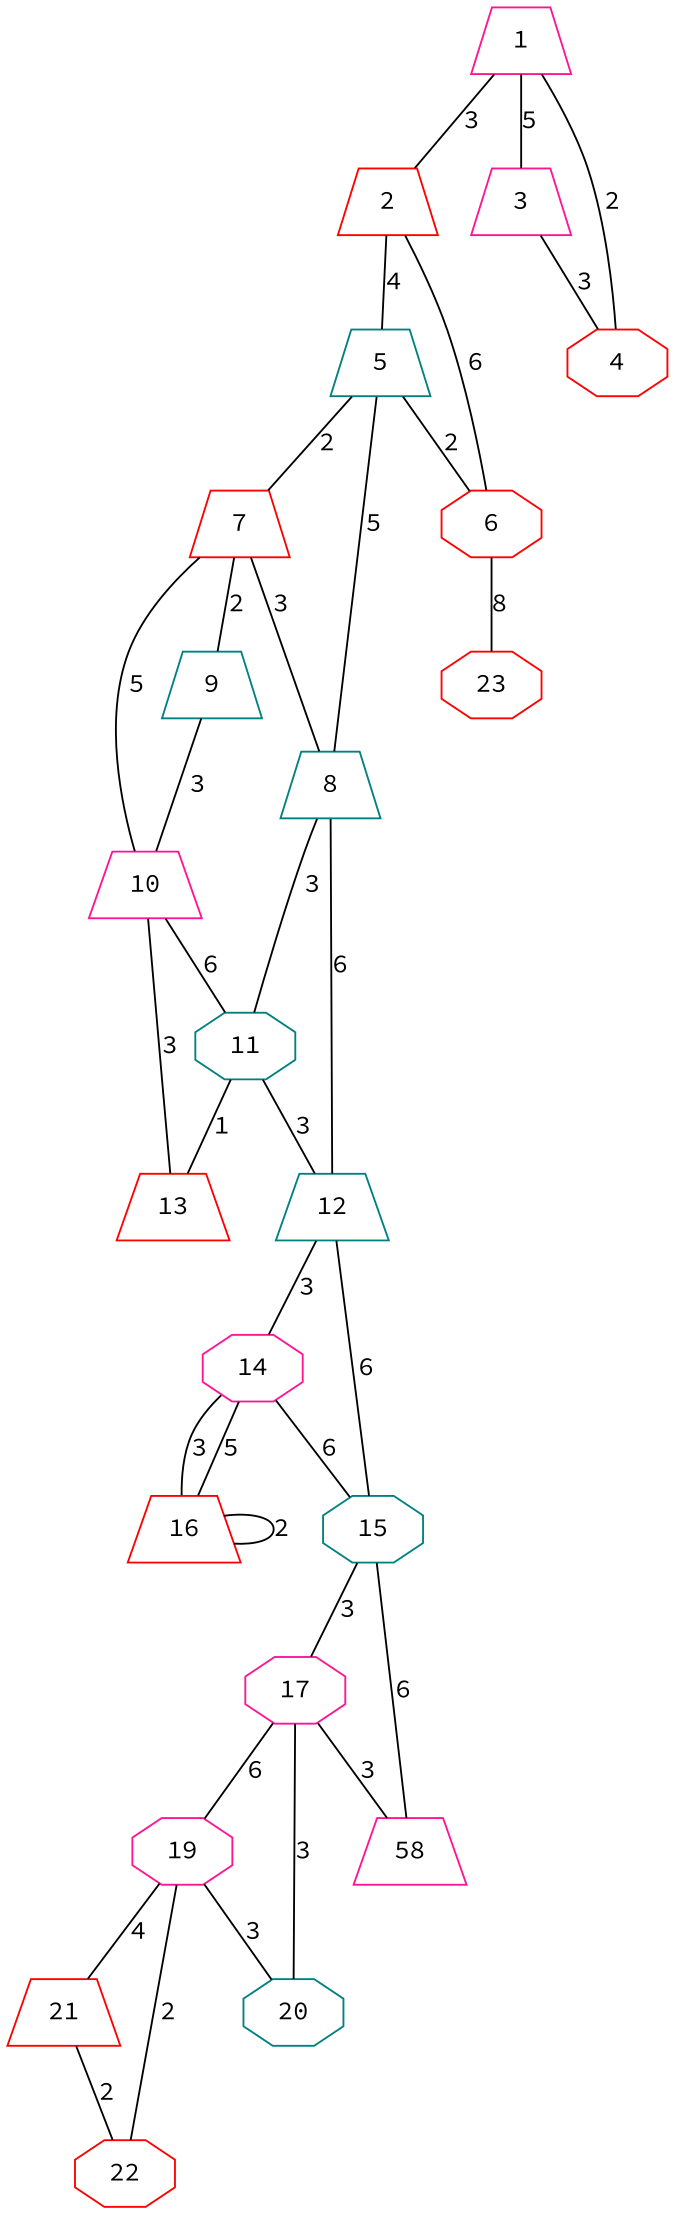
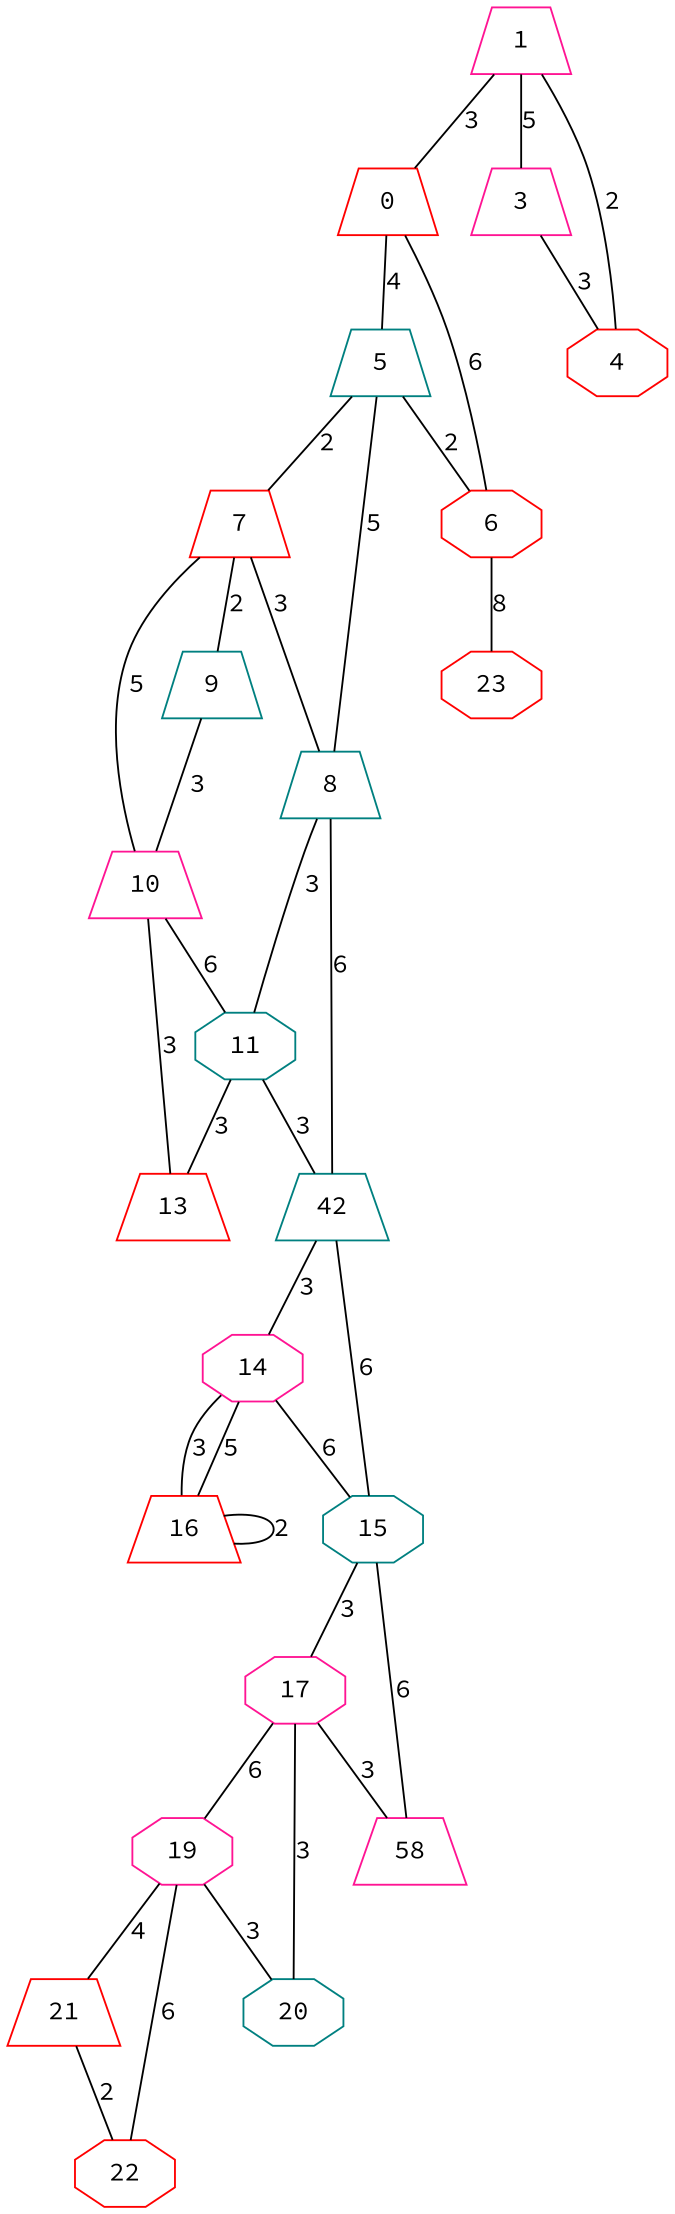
  graph {
    fontname="Source Code Pro"
    node [color=red fontname="Source Code Pro" shape=trapezium weight=1]
    edge [fontname="Source Code Pro"]
    1 [color=deeppink]
-   2
+   2 [label=0]
    3 [color=deeppink]
    4 [shape=octagon]
    5 [color=teal]
    6 [shape=octagon]
    7
    8 [color=teal]
    23 [shape=octagon weight=4]
    9 [color=teal]
    10 [color=deeppink]
    11 [color=teal shape=octagon]
-   12 [color=teal]
+   12 [color=teal label=42]
    13
    14 [color=deeppink shape=octagon]
    15 [color=teal shape=octagon]
    16 [weight=2]
    17 [color=deeppink shape=octagon]
    n19 [color=deeppink label=58]
    19 [color=deeppink shape=octagon]
    20 [color=teal shape=octagon]
    21
    22 [shape=octagon]
    1 -- 2 [label=3]
    1 -- 3 [label=5]
    1 -- 4 [label=2]
    2 -- 5 [label=4]
    2 -- 6 [label=6]
    3 -- 4 [label=3]
    5 -- 6 [label=2]
    5 -- 7 [label=2]
    5 -- 8 [label=5]
    6 -- 23 [label=8]
    7 -- 8 [label=3]
    7 -- 9 [label=2]
    7 -- 10 [label=5]
    8 -- 11 [label=3]
    8 -- 12 [label=6]
    9 -- 10 [label=3]
    10 -- 11 [label=6]
    10 -- 13 [label=3]
    11 -- 12 [label=3]
-   11 -- 13 [label=1]
+   11 -- 13 [label=3]
    12 -- 14 [label=3]
    12 -- 15 [label=6]
    14 -- 15 [label=6]
    14 -- 16 [label=3]
    14 -- 16 [label=5]
    15 -- 17 [label=3]
    15 -- n19 [label=6]
    16 -- 16 [label=2]
    17 -- n19 [label=3]
    17 -- 19 [label=6]
    17 -- 20 [label=3]
    19 -- 20 [label=3]
    19 -- 21 [label=4]
-   19 -- 22 [label=2]
+   19 -- 22 [label=6]
    21 -- 22 [label=2]
  }
